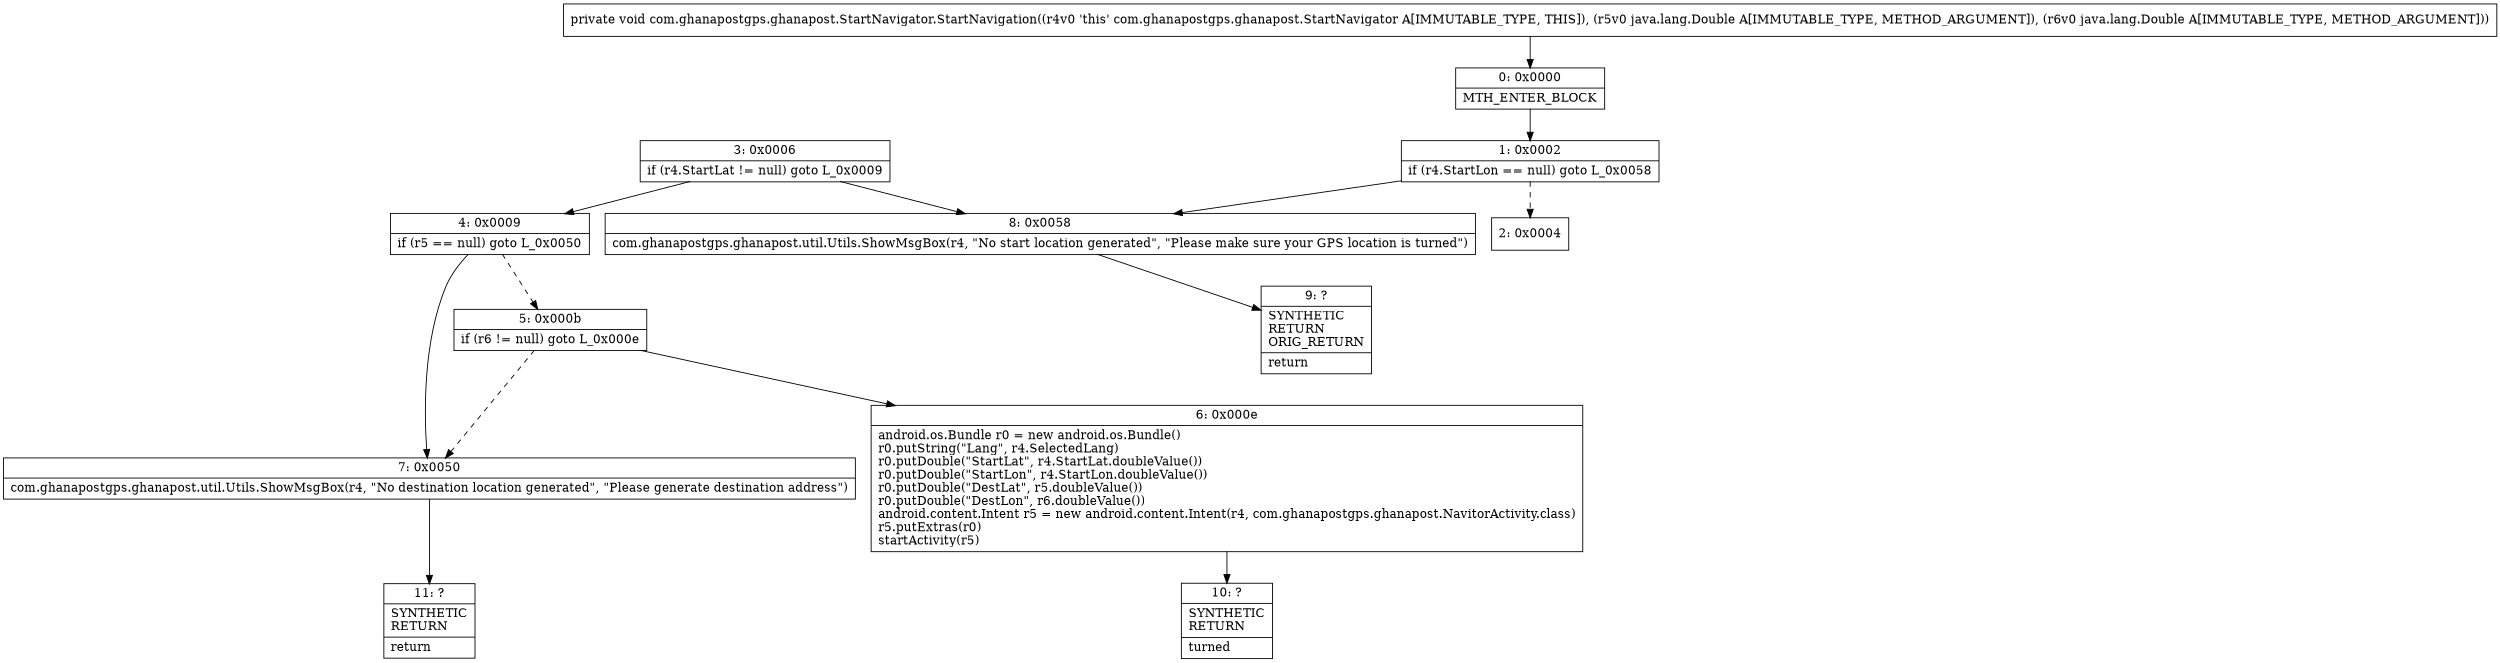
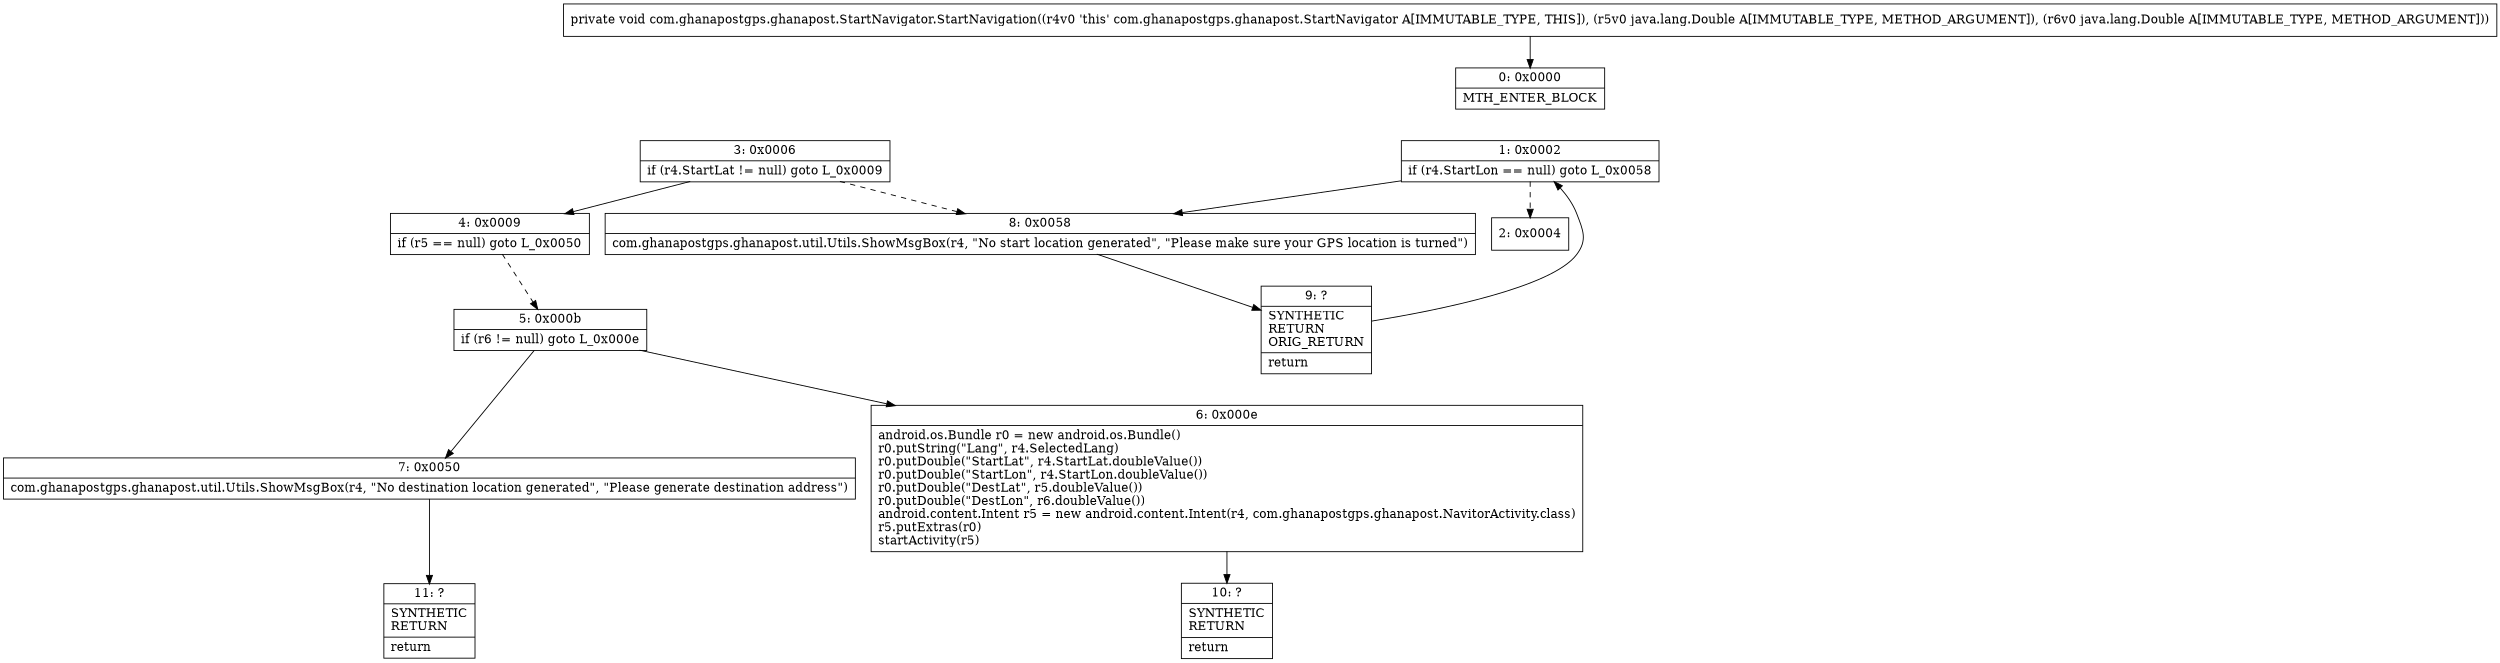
  digraph {
    node [shape=record]
    n1 [label="{0\:\ 0x0000|MTH_ENTER_BLOCK\l}"]
    n2 [label="{1\:\ 0x0002|if (r4.StartLon == null) goto L_0x0058\l}"]
    n3 [label="{2\:\ 0x0004}"]
    n4 [label="{8\:\ 0x0058|com.ghanapostgps.ghanapost.util.Utils.ShowMsgBox(r4, \"No start location generated\", \"Please make sure your GPS location is turned\")\l}"]
    n5 [label="{9\:\ ?|SYNTHETIC\lRETURN\lORIG_RETURN\l|return\l}"]
    n6 [label="{3\:\ 0x0006|if (r4.StartLat != null) goto L_0x0009\l}"]
    n7 [label="{4\:\ 0x0009|if (r5 == null) goto L_0x0050\l}"]
    n8 [label="{5\:\ 0x000b|if (r6 != null) goto L_0x000e\l}"]
    n9 [label="{7\:\ 0x0050|com.ghanapostgps.ghanapost.util.Utils.ShowMsgBox(r4, \"No destination location generated\", \"Please generate destination address\")\l}"]
    n10 [label="{6\:\ 0x000e|android.os.Bundle r0 = new android.os.Bundle()\lr0.putString(\"Lang\", r4.SelectedLang)\lr0.putDouble(\"StartLat\", r4.StartLat.doubleValue())\lr0.putDouble(\"StartLon\", r4.StartLon.doubleValue())\lr0.putDouble(\"DestLat\", r5.doubleValue())\lr0.putDouble(\"DestLon\", r6.doubleValue())\landroid.content.Intent r5 = new android.content.Intent(r4, com.ghanapostgps.ghanapost.NavitorActivity.class)\lr5.putExtras(r0)\lstartActivity(r5)\l}"]
    n11 [label="{11\:\ ?|SYNTHETIC\lRETURN\l|return\l}"]
-   n12 [label="{10\:\ ?|SYNTHETIC\lRETURN\l|turned\l}"]
+   n12 [label="{10\:\ ?|SYNTHETIC\lRETURN\l|return\l}"]
    n13 [label="{private void com.ghanapostgps.ghanapost.StartNavigator.StartNavigation((r4v0 'this' com.ghanapostgps.ghanapost.StartNavigator A[IMMUTABLE_TYPE, THIS]), (r5v0 java.lang.Double A[IMMUTABLE_TYPE, METHOD_ARGUMENT]), (r6v0 java.lang.Double A[IMMUTABLE_TYPE, METHOD_ARGUMENT])) }"]
-   n1 -> n2
+   n5 -> n2
    n2 -> n3 [style=dashed]
    n2 -> n4
    n4 -> n5
-   n6 -> n4 [style=solid]
+   n6 -> n4 [style=dashed]
    n6 -> n7
    n7 -> n8 [style=dashed]
-   n7 -> n9
-   n8 -> n9 [style=dashed]
+   n8 -> n9 [style=solid]
    n8 -> n10
    n9 -> n11
    n10 -> n12
    n13 -> n1
  }
